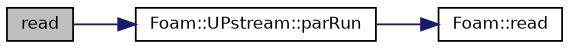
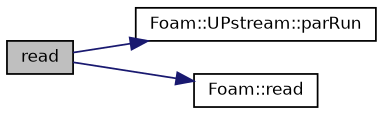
  digraph {
    fontname="DejaVu Sans"
    rankdir=LR
    node [color=black fontname="DejaVu Sans" fontsize=10 shape=record]
    edge [color=midnightblue fontname="DejaVu Sans" fontsize=10 labelfontname=FreeSans labelfontsize=10 style=solid]
    n1 [fillcolor=grey75 fontcolor=black height=0.2 label=read style=filled width=0.4]
    n2 [height=0.2 label="Foam::UPstream::parRun" width=0.4]
    n3 [height=0.2 label="Foam::read" width=0.4]
    n1 -> n2
-   n2 -> n3
+   n1 -> n3
  }
